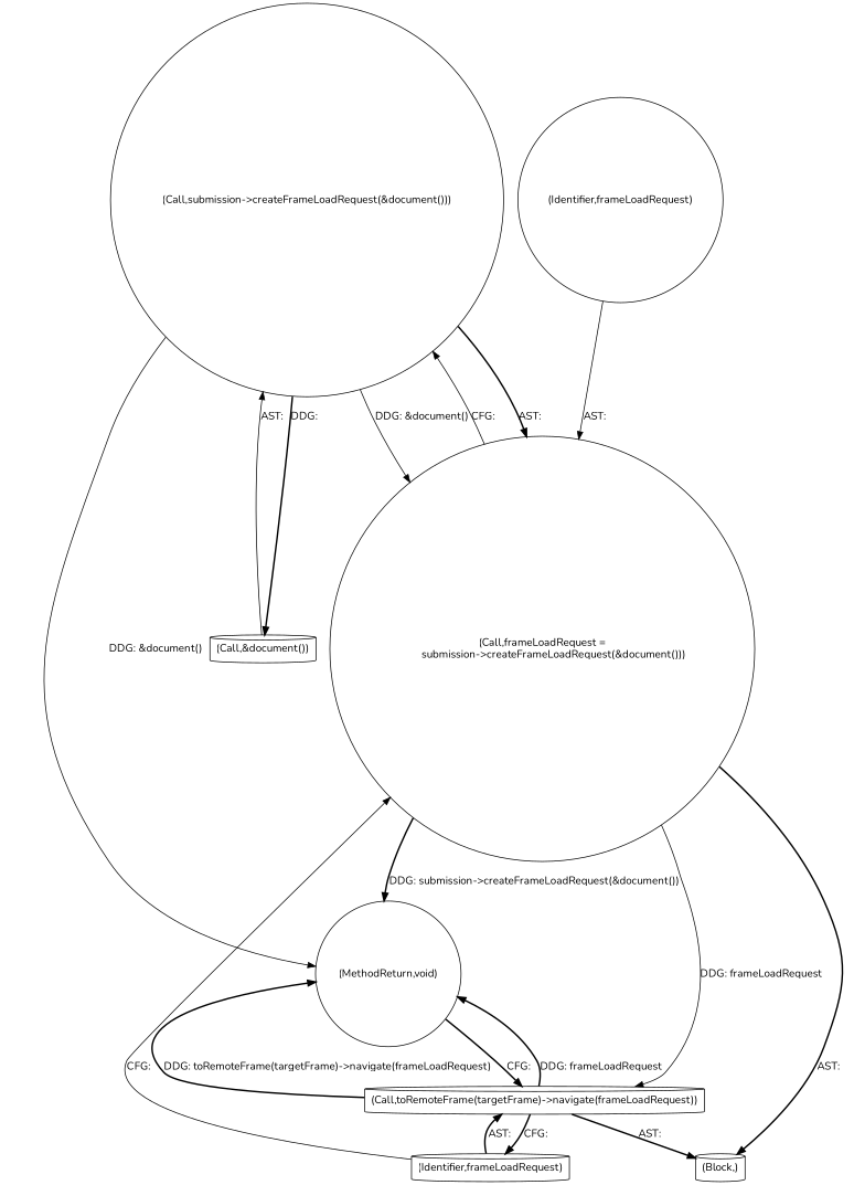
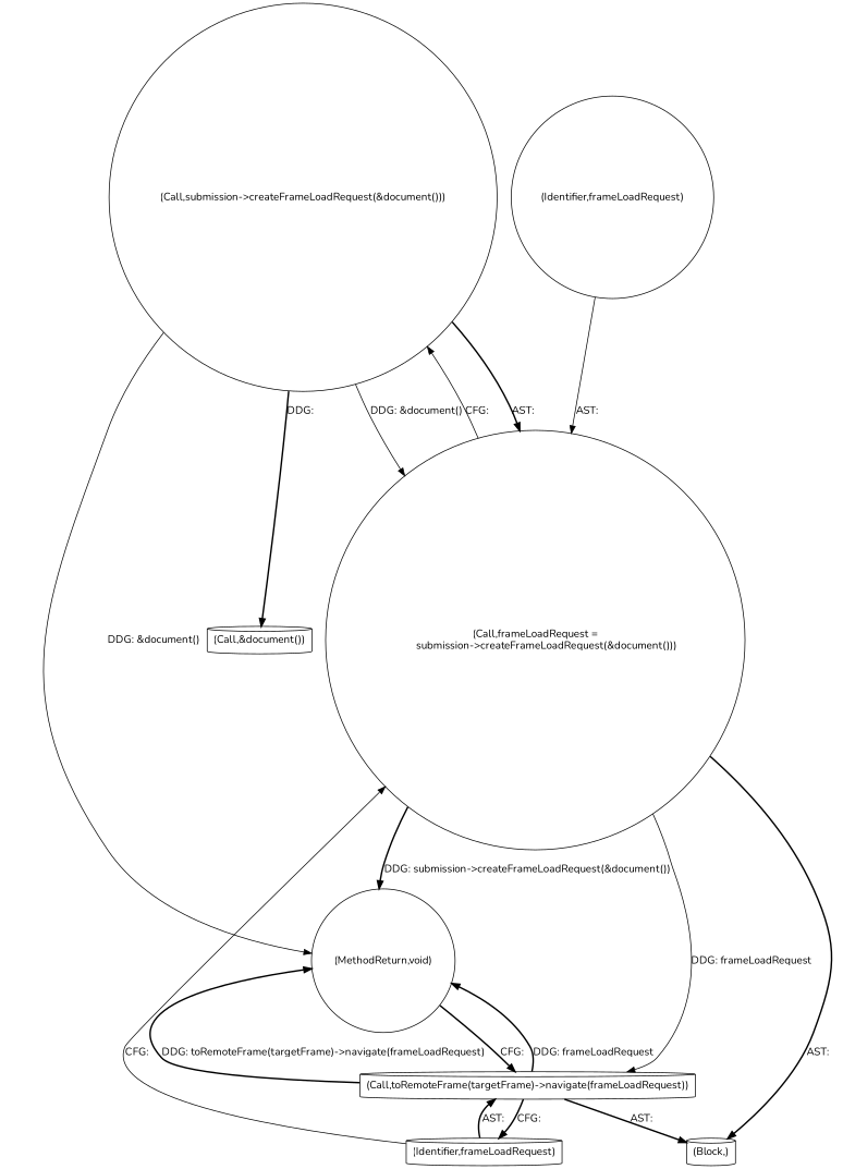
  digraph {
    fontname=Nunito
    node [fontname=Nunito shape=circle]
    edge [fontname=Nunito style=bold]
    n1 [label="(Call,submission->createFrameLoadRequest(&document()))"]
    n2 [label="(Call,frameLoadRequest =\n        submission->createFrameLoadRequest(&document()))"]
    n3 [label="(Call,&document())" shape=cylinder]
    n4 [label="(MethodReturn,void)"]
    n5 [label="(Call,toRemoteFrame(targetFrame)->navigate(frameLoadRequest))" shape=cylinder]
    n6 [label="(Block,)" shape=cylinder]
    n7 [label="(Identifier,frameLoadRequest)" shape=cylinder]
    n8 [label="(Identifier,frameLoadRequest)"]
    n1 -> n2 [label="AST: "]
    n1 -> n2 [label="DDG: &document()" style=solid]
    n1 -> n3 [label="DDG: "]
    n1 -> n4 [label="DDG: &document()" style=solid]
    n2 -> n1 [label="CFG: " style=solid]
    n2 -> n4 [label="DDG: submission->createFrameLoadRequest(&document())"]
    n2 -> n5 [label="DDG: frameLoadRequest" style=solid]
    n2 -> n6 [label="AST: "]
-   n3 -> n1 [label="AST: " style=solid]
    n4 -> n5 [label="CFG: "]
    n5 -> n4 [label="DDG: frameLoadRequest"]
    n5 -> n4 [label="DDG: toRemoteFrame(targetFrame)->navigate(frameLoadRequest)"]
    n5 -> n6 [label="AST: "]
    n5 -> n7 [label="CFG: "]
    n7 -> n2 [label="CFG: " style=solid]
    n7 -> n5 [label="AST: "]
    n8 -> n2 [label="AST: " style=solid]
  }
